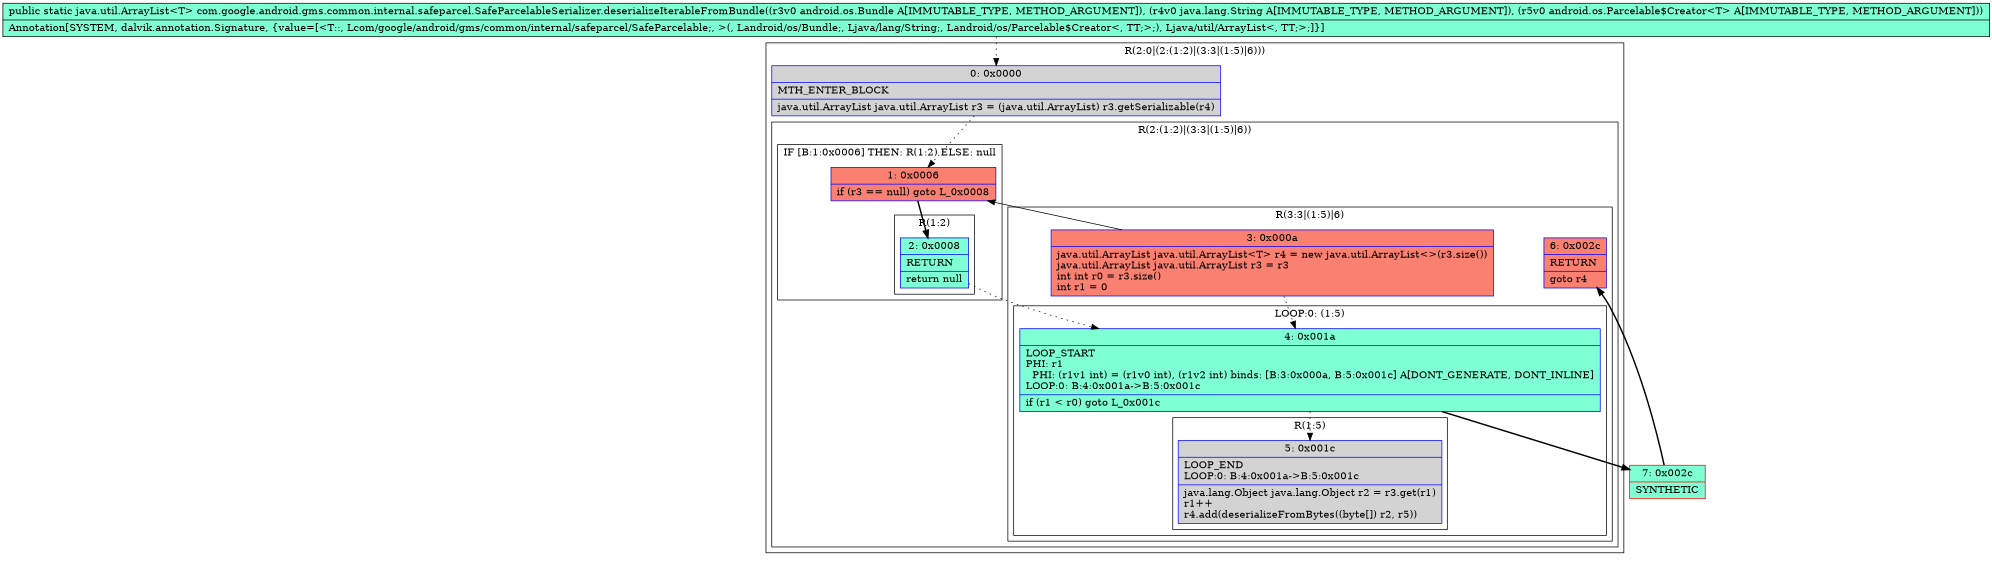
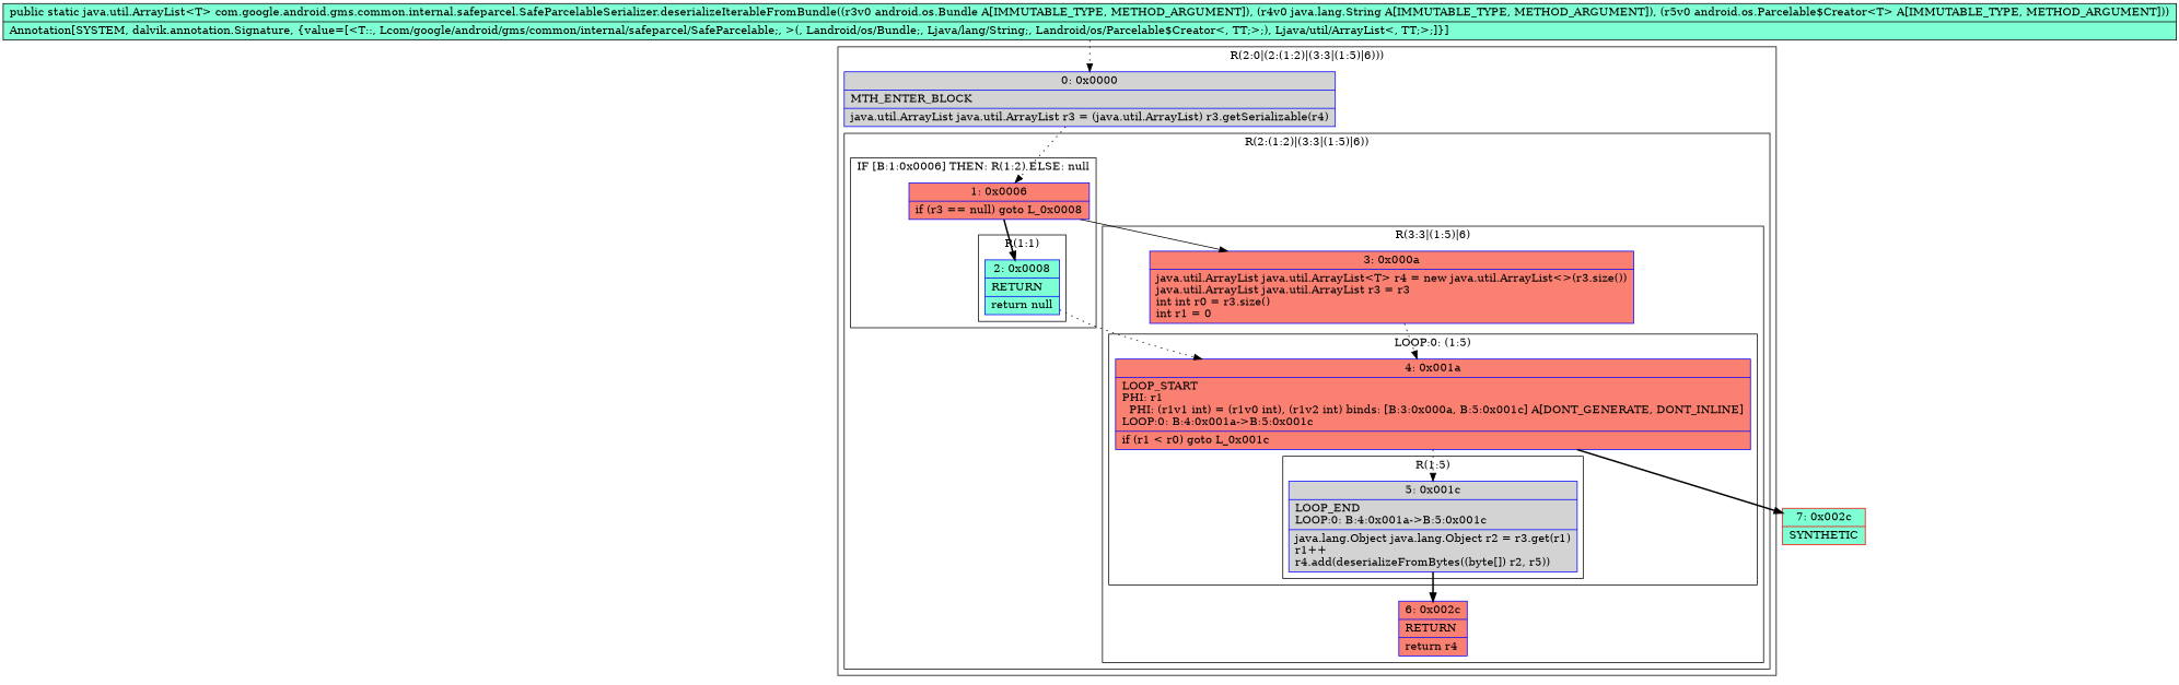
  digraph {
    node [color=blue fillcolor=salmon shape=record style=filled]
    edge [style=dotted]
    n1 [fillcolor=aquamarine label="{2\:\ 0x0008|RETURN\l|return null\l}"]
    n2 [label="{1\:\ 0x0006|if (r3 == null) goto L_0x0008\l}"]
    n3 [fillcolor=lightgrey label="{5\:\ 0x001c|LOOP_END\lLOOP:0: B:4:0x001a\-\>B:5:0x001c\l|java.lang.Object java.lang.Object r2 = r3.get(r1)\lr1++\lr4.add(deserializeFromBytes((byte[]) r2, r5))\l}"]
-   n4 [fillcolor=aquamarine label="{4\:\ 0x001a|LOOP_START\lPHI: r1 \l  PHI: (r1v1 int) = (r1v0 int), (r1v2 int) binds: [B:3:0x000a, B:5:0x001c] A[DONT_GENERATE, DONT_INLINE]\lLOOP:0: B:4:0x001a\-\>B:5:0x001c\l|if (r1 \< r0) goto L_0x001c\l}"]
+   n4 [label="{4\:\ 0x001a|LOOP_START\lPHI: r1 \l  PHI: (r1v1 int) = (r1v0 int), (r1v2 int) binds: [B:3:0x000a, B:5:0x001c] A[DONT_GENERATE, DONT_INLINE]\lLOOP:0: B:4:0x001a\-\>B:5:0x001c\l|if (r1 \< r0) goto L_0x001c\l}"]
    n5 [label="{3\:\ 0x000a|java.util.ArrayList java.util.ArrayList\<T\> r4 = new java.util.ArrayList\<\>(r3.size())\ljava.util.ArrayList java.util.ArrayList r3 = r3\lint int r0 = r3.size()\lint r1 = 0\l}"]
-   n6 [label="{6\:\ 0x002c|RETURN\l|goto r4\l}"]
+   n6 [label="{6\:\ 0x002c|RETURN\l|return r4\l}"]
    n7 [fillcolor=lightgrey label="{0\:\ 0x0000|MTH_ENTER_BLOCK\l|java.util.ArrayList java.util.ArrayList r3 = (java.util.ArrayList) r3.getSerializable(r4)\l}"]
    n8 [color=red fillcolor=aquamarine label="{7\:\ 0x002c|SYNTHETIC\l}"]
    n9 [fillcolor=aquamarine label="{public static java.util.ArrayList\<T\> com.google.android.gms.common.internal.safeparcel.SafeParcelableSerializer.deserializeIterableFromBundle((r3v0 android.os.Bundle A[IMMUTABLE_TYPE, METHOD_ARGUMENT]), (r4v0 java.lang.String A[IMMUTABLE_TYPE, METHOD_ARGUMENT]), (r5v0 android.os.Parcelable$Creator\<T\> A[IMMUTABLE_TYPE, METHOD_ARGUMENT]))  | Annotation[SYSTEM, dalvik.annotation.Signature, \{value=[\<T::, Lcom\/google\/android\/gms\/common\/internal\/safeparcel\/SafeParcelable;, \>(, Landroid\/os\/Bundle;, Ljava\/lang\/String;, Landroid\/os\/Parcelable$Creator\<, TT;\>;), Ljava\/util\/ArrayList\<, TT;\>;]\}]\l}" color=""]
    subgraph cluster_1 {
      label="R(2:0|(2:(1:2)|(3:3|(1:5)|6)))"
      n7
      subgraph cluster_2 {
        label="R(2:(1:2)|(3:3|(1:5)|6))"
        subgraph cluster_3 {
          label="IF [B:1:0x0006] THEN: R(1:2) ELSE: null"
          n2
          subgraph cluster_4 {
-           label="R(1:2)"
+           label="R(1:1)"
            n1
          }
        }
        subgraph cluster_5 {
          label="R(3:3|(1:5)|6)"
          n5
          n6
          subgraph cluster_6 {
            label="LOOP:0: (1:5)"
            n4
            subgraph cluster_7 {
              label="R(1:5)"
              n3
            }
          }
        }
      }
    }
    n1 -> n4
    n2 -> n1 [style=bold]
-   n5 -> n2 [style=solid]
+   n2 -> n5 [style=solid]
    n4 -> n3
    n4 -> n8 [style=bold]
    n5 -> n4
    n7 -> n2
-   n8 -> n6 [style=bold]
+   n3 -> n6 [style=bold]
    n9 -> n7
  }
